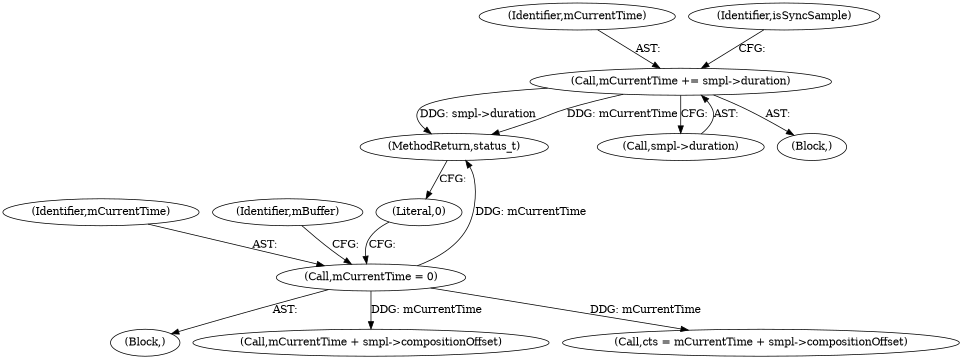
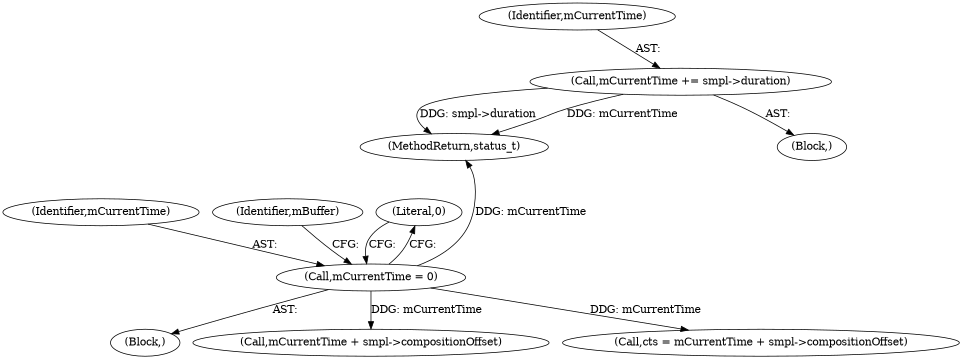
  digraph {
    n1 [label="(Call,mCurrentTime += smpl->duration)"]
    n2 [label="(MethodReturn,status_t)"]
-   n3 [label="(Call,smpl->duration)"]
    n4 [label="(Block,)"]
    n5 [label="(Call,mCurrentTime = 0)"]
    n6 [label="(Block,)"]
    n7 [label="(Call,mCurrentTime + smpl->compositionOffset)"]
    n8 [label="(Call,cts = mCurrentTime + smpl->compositionOffset)"]
    n9 [label="(Literal,0)"]
    n10 [label="(Identifier,mCurrentTime)"]
    n11 [label="(Identifier,mCurrentTime)"]
-   n12 [label="(Identifier,isSyncSample)"]
    n13 [label="(Identifier,mBuffer)"]
    n1 -> n2 [label="DDG: smpl->duration"]
    n1 -> n2 [label="DDG: mCurrentTime"]
-   n1 -> n3 [label="CFG: "]
    n1 -> n4 [label="AST: "]
-   n3 -> n1 [label="AST: "]
    n5 -> n2 [label="DDG: mCurrentTime"]
    n5 -> n6 [label="AST: "]
    n5 -> n7 [label="DDG: mCurrentTime"]
    n5 -> n8 [label="DDG: mCurrentTime"]
-   n2 -> n9 [label="CFG: "]
+   n5 -> n9 [label="CFG: "]
    n9 -> n5 [label="CFG: "]
    n10 -> n5 [label="AST: "]
    n11 -> n1 [label="AST: "]
-   n12 -> n1 [label="CFG: "]
    n13 -> n5 [label="CFG: "]
  }
